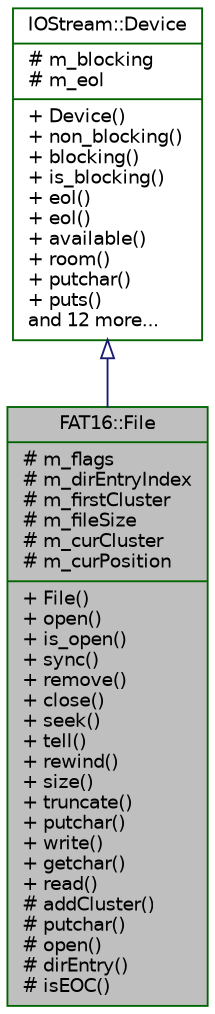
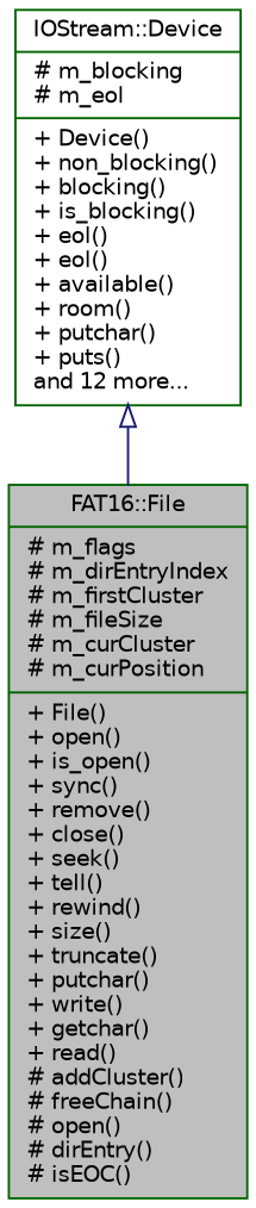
  digraph {
    node [color=darkgreen fontname=Helvetica fontsize=10 shape=record style=filled]
-   n1 [fillcolor=grey75 fontcolor=black height=0.2 label="{FAT16::File\n|# m_flags\l# m_dirEntryIndex\l# m_firstCluster\l# m_fileSize\l# m_curCluster\l# m_curPosition\l|+ File()\l+ open()\l+ is_open()\l+ sync()\l+ remove()\l+ close()\l+ seek()\l+ tell()\l+ rewind()\l+ size()\l+ truncate()\l+ putchar()\l+ write()\l+ getchar()\l+ read()\l# addCluster()\l# putchar()\l# open()\l# dirEntry()\l# isEOC()\l}" width=0.4]
+   n1 [fillcolor=grey75 fontcolor=black height=0.2 label="{FAT16::File\n|# m_flags\l# m_dirEntryIndex\l# m_firstCluster\l# m_fileSize\l# m_curCluster\l# m_curPosition\l|+ File()\l+ open()\l+ is_open()\l+ sync()\l+ remove()\l+ close()\l+ seek()\l+ tell()\l+ rewind()\l+ size()\l+ truncate()\l+ putchar()\l+ write()\l+ getchar()\l+ read()\l# addCluster()\l# freeChain()\l# open()\l# dirEntry()\l# isEOC()\l}" width=0.4]
    n2 [fillcolor=white height=0.2 label="{IOStream::Device\n|# m_blocking\l# m_eol\l|+ Device()\l+ non_blocking()\l+ blocking()\l+ is_blocking()\l+ eol()\l+ eol()\l+ available()\l+ room()\l+ putchar()\l+ puts()\land 12 more...\l}" width=0.4]
    n2 -> n1 [arrowtail=onormal color=midnightblue dir=back fontname=Helvetica fontsize=10 labelfontname=Helvetica labelfontsize=10 style=solid]
  }
